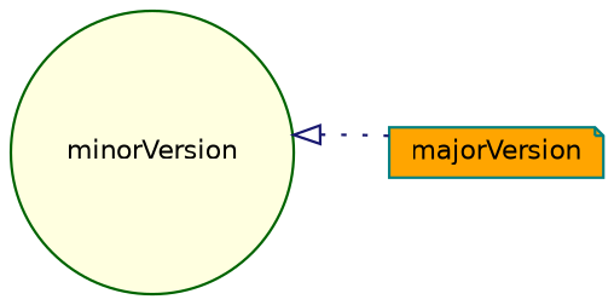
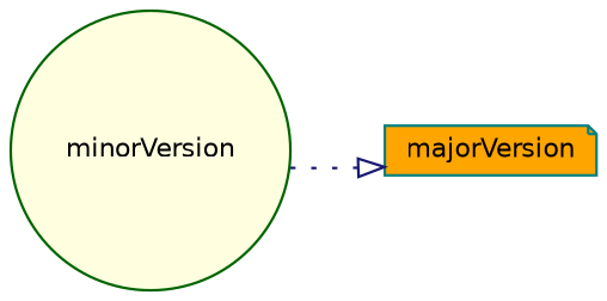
  digraph {
    rankdir=LR
    node [fontname=Helvetica fontsize=10 style=filled]
    n1 [color=darkgreen fillcolor=lightyellow fontcolor=black height=0.2 label=minorVersion shape=circle width=0.4]
    n2 [color=teal height=0.2 label=majorVersion shape=note width=0.4 fillcolor=orange]
-   n2 -> n1 [color=midnightblue fontname=Helvetica fontsize=10 labelfontname=Helvetica labelfontsize=10 style=dotted arrowhead=onormal]
+   n1 -> n2 [color=midnightblue fontname=Helvetica fontsize=10 labelfontname=Helvetica labelfontsize=10 style=dotted arrowhead=onormal]
  }
